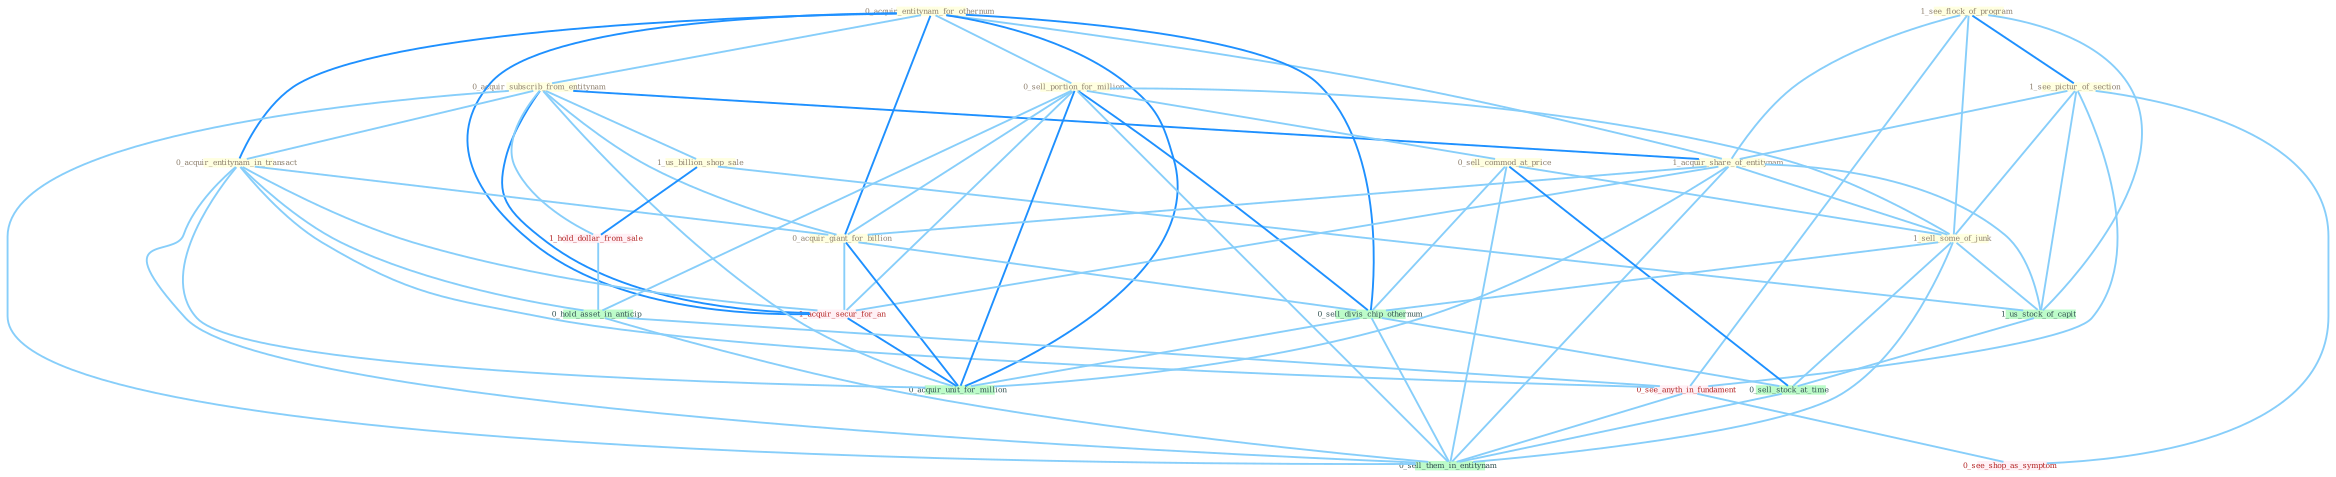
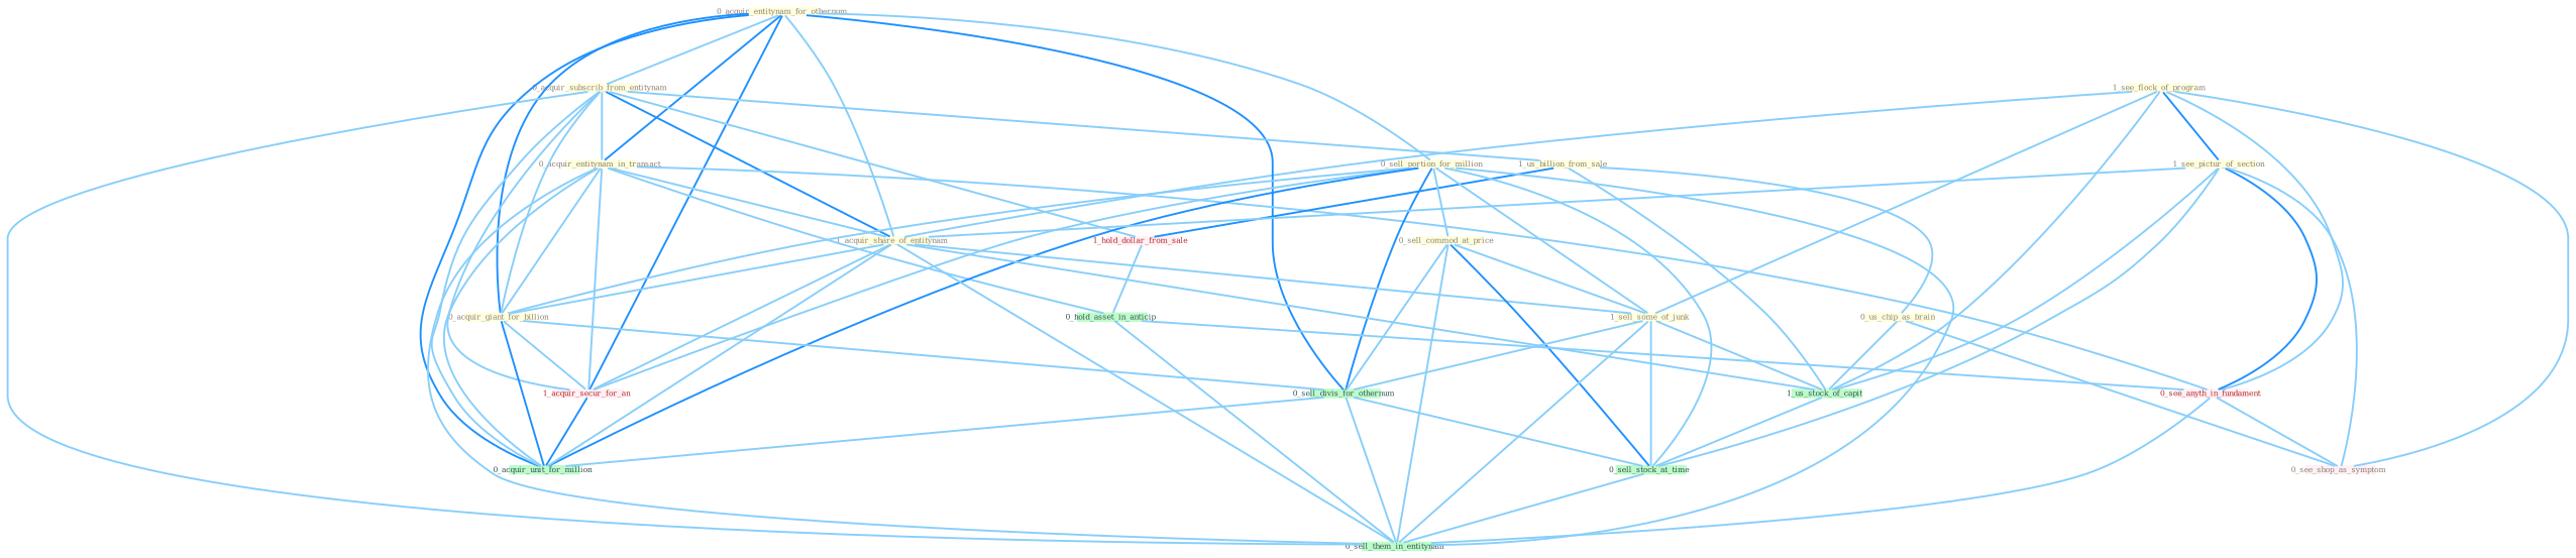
  graph {
    node [color="#ffffe0" fixedsize=true fontcolor="#8b7d6b" fontsize=4 shape=polygon style=filled]
    edge [color="#87cefa" w=1]
    "1_see_flock_of_program " [height=.06 width=.5]
    "0_acquir_entitynam_for_othernum " [height=.06 width=.5]
    "0_acquir_subscrib_from_entitynam " [height=.06 width=.5]
    "0_acquir_entitynam_in_transact " [height=.06 width=.5]
-   "1_us_billion_from_sale " [height=.06 width=.5 label="1_us_billion_shop_sale"]
+   "1_us_billion_from_sale " [height=.06 width=.5]
    "0_sell_portion_for_million " [height=.06 width=.5]
    "1_see_pictur_of_section " [height=.06 width=.5]
+   "0_us_chip_as_brain " [height=.06 width=.5]
    "1_acquir_share_of_entitynam " [height=.06 width=.5]
    "0_acquir_giant_for_billion " [height=.06 width=.5]
    "0_sell_commod_at_price " [height=.06 width=.5]
    "1_sell_some_of_junk " [height=.06 width=.5]
    "1_acquir_secur_for_an " [color="#fff0f5" fontcolor="#b22222" height=.06 width=.5]
    "1_hold_dollar_from_sale " [color="#fff0f5" fontcolor="#b22222" height=.06 width=.5]
    "0_see_anyth_in_fundament " [color="#fff0f5" fontcolor="#b22222" height=.06 width=.5]
-   "0_see_shop_as_symptom " [color="#fff0f5" fontcolor="#b22222" height=.06 width=.5]
+   "0_see_shop_as_symptom " [color="#fff0f5" height=.06 width=.5]
    "1_us_stock_of_capit " [color="#BDFCC9" fontcolor="#2f4f4f" height=.06 width=.5]
-   "0_sell_divis_for_othernum " [color="#BDFCC9" fontcolor="#2f4f4f" height=.06 width=.5 label="0_sell_divis_chip_othernum"]
+   "0_sell_divis_for_othernum " [color="#BDFCC9" fontcolor="#2f4f4f" height=.06 width=.5]
    "0_acquir_unit_for_million " [color="#BDFCC9" fontcolor="#2f4f4f" height=.06 width=.5]
    "0_sell_them_in_entitynam " [color="#BDFCC9" fontcolor="#2f4f4f" height=.06 width=.5]
    "0_hold_asset_in_anticip " [color="#BDFCC9" fontcolor="#2f4f4f" height=.06 width=.5]
    "0_sell_stock_at_time " [color="#BDFCC9" fontcolor="#2f4f4f" height=.06 width=.5]
    subgraph sub_1 {
      "1_see_flock_of_program "
      "0_acquir_entitynam_for_othernum "
      "0_acquir_subscrib_from_entitynam "
      "0_acquir_entitynam_in_transact "
      "1_us_billion_from_sale "
      "0_sell_portion_for_million "
      "1_see_pictur_of_section "
+     "0_us_chip_as_brain "
      "1_acquir_share_of_entitynam "
      "0_acquir_giant_for_billion "
      "0_sell_commod_at_price "
      "1_sell_some_of_junk "
    }
    subgraph sub_2 {
      "1_acquir_secur_for_an "
      "1_hold_dollar_from_sale "
      "0_see_anyth_in_fundament "
      "0_see_shop_as_symptom "
    }
    "1_see_flock_of_program " -- "1_see_pictur_of_section " [color="#1e90ff" w=2]
    "1_see_flock_of_program " -- "1_acquir_share_of_entitynam "
    "1_see_flock_of_program " -- "1_sell_some_of_junk "
    "1_see_flock_of_program " -- "0_see_anyth_in_fundament "
+   "1_see_flock_of_program " -- "0_see_shop_as_symptom "
    "1_see_flock_of_program " -- "1_us_stock_of_capit "
    "0_acquir_entitynam_for_othernum " -- "0_acquir_subscrib_from_entitynam "
    "0_acquir_entitynam_for_othernum " -- "0_acquir_entitynam_in_transact " [color="#1e90ff" w=2]
    "0_acquir_entitynam_for_othernum " -- "0_sell_portion_for_million "
    "0_acquir_entitynam_for_othernum " -- "1_acquir_share_of_entitynam "
    "0_acquir_entitynam_for_othernum " -- "0_acquir_giant_for_billion " [color="#1e90ff" w=2]
    "0_acquir_entitynam_for_othernum " -- "1_acquir_secur_for_an " [color="#1e90ff" w=2]
    "0_acquir_entitynam_for_othernum " -- "0_sell_divis_for_othernum " [color="#1e90ff" w=2]
    "0_acquir_entitynam_for_othernum " -- "0_acquir_unit_for_million " [color="#1e90ff" w=2]
    "0_acquir_subscrib_from_entitynam " -- "0_acquir_entitynam_in_transact "
    "0_acquir_subscrib_from_entitynam " -- "1_us_billion_from_sale "
    "0_acquir_subscrib_from_entitynam " -- "1_acquir_share_of_entitynam " [color="#1e90ff" w=2]
    "0_acquir_subscrib_from_entitynam " -- "0_acquir_giant_for_billion "
-   "0_acquir_subscrib_from_entitynam " -- "1_acquir_secur_for_an " [color="#1e90ff"]
+   "0_acquir_subscrib_from_entitynam " -- "1_acquir_secur_for_an "
    "0_acquir_subscrib_from_entitynam " -- "1_hold_dollar_from_sale "
    "0_acquir_subscrib_from_entitynam " -- "0_acquir_unit_for_million "
    "0_acquir_subscrib_from_entitynam " -- "0_sell_them_in_entitynam "
+   "0_acquir_entitynam_in_transact " -- "1_acquir_share_of_entitynam "
    "0_acquir_entitynam_in_transact " -- "0_acquir_giant_for_billion "
    "0_acquir_entitynam_in_transact " -- "1_acquir_secur_for_an "
    "0_acquir_entitynam_in_transact " -- "0_see_anyth_in_fundament "
    "0_acquir_entitynam_in_transact " -- "0_acquir_unit_for_million "
    "0_acquir_entitynam_in_transact " -- "0_sell_them_in_entitynam "
    "0_acquir_entitynam_in_transact " -- "0_hold_asset_in_anticip "
+   "1_us_billion_from_sale " -- "0_us_chip_as_brain "
    "1_us_billion_from_sale " -- "1_hold_dollar_from_sale " [color="#1e90ff" w=2]
    "1_us_billion_from_sale " -- "1_us_stock_of_capit "
    "0_sell_portion_for_million " -- "0_acquir_giant_for_billion "
    "0_sell_portion_for_million " -- "0_sell_commod_at_price "
    "0_sell_portion_for_million " -- "1_sell_some_of_junk "
    "0_sell_portion_for_million " -- "1_acquir_secur_for_an "
    "0_sell_portion_for_million " -- "0_sell_divis_for_othernum " [color="#1e90ff" w=2]
    "0_sell_portion_for_million " -- "0_acquir_unit_for_million " [color="#1e90ff" w=2]
    "0_sell_portion_for_million " -- "0_sell_them_in_entitynam "
-   "0_sell_portion_for_million " -- "0_hold_asset_in_anticip "
+   "0_sell_portion_for_million " -- "0_sell_stock_at_time "
    "1_see_pictur_of_section " -- "1_acquir_share_of_entitynam "
-   "1_see_pictur_of_section " -- "1_sell_some_of_junk "
-   "1_see_pictur_of_section " -- "0_see_anyth_in_fundament "
+   "1_see_pictur_of_section " -- "0_sell_stock_at_time "
+   "1_see_pictur_of_section " -- "0_see_anyth_in_fundament " [color="#1e90ff"]
    "1_see_pictur_of_section " -- "0_see_shop_as_symptom "
    "1_see_pictur_of_section " -- "1_us_stock_of_capit "
+   "0_us_chip_as_brain " -- "0_see_shop_as_symptom "
+   "0_us_chip_as_brain " -- "1_us_stock_of_capit "
    "1_acquir_share_of_entitynam " -- "0_acquir_giant_for_billion "
    "1_acquir_share_of_entitynam " -- "1_sell_some_of_junk "
    "1_acquir_share_of_entitynam " -- "1_acquir_secur_for_an "
    "1_acquir_share_of_entitynam " -- "1_us_stock_of_capit "
    "1_acquir_share_of_entitynam " -- "0_acquir_unit_for_million "
    "1_acquir_share_of_entitynam " -- "0_sell_them_in_entitynam "
    "0_acquir_giant_for_billion " -- "1_acquir_secur_for_an " [w=2]
    "0_acquir_giant_for_billion " -- "0_sell_divis_for_othernum "
    "0_acquir_giant_for_billion " -- "0_acquir_unit_for_million " [color="#1e90ff" w=2]
    "0_sell_commod_at_price " -- "1_sell_some_of_junk "
    "0_sell_commod_at_price " -- "0_sell_divis_for_othernum "
    "0_sell_commod_at_price " -- "0_sell_them_in_entitynam "
    "0_sell_commod_at_price " -- "0_sell_stock_at_time " [color="#1e90ff" w=2]
    "1_sell_some_of_junk " -- "1_us_stock_of_capit "
    "1_sell_some_of_junk " -- "0_sell_divis_for_othernum "
    "1_sell_some_of_junk " -- "0_sell_them_in_entitynam "
    "1_sell_some_of_junk " -- "0_sell_stock_at_time "
    "1_acquir_secur_for_an " -- "0_acquir_unit_for_million " [color="#1e90ff" w=2]
    "1_hold_dollar_from_sale " -- "0_hold_asset_in_anticip "
    "0_see_anyth_in_fundament " -- "0_see_shop_as_symptom "
    "0_see_anyth_in_fundament " -- "0_sell_them_in_entitynam "
    "1_us_stock_of_capit " -- "0_sell_stock_at_time "
    "0_sell_divis_for_othernum " -- "0_acquir_unit_for_million "
    "0_sell_divis_for_othernum " -- "0_sell_them_in_entitynam "
    "0_sell_divis_for_othernum " -- "0_sell_stock_at_time "
    "0_hold_asset_in_anticip " -- "0_see_anyth_in_fundament "
    "0_hold_asset_in_anticip " -- "0_sell_them_in_entitynam "
    "0_sell_stock_at_time " -- "0_sell_them_in_entitynam "
  }
